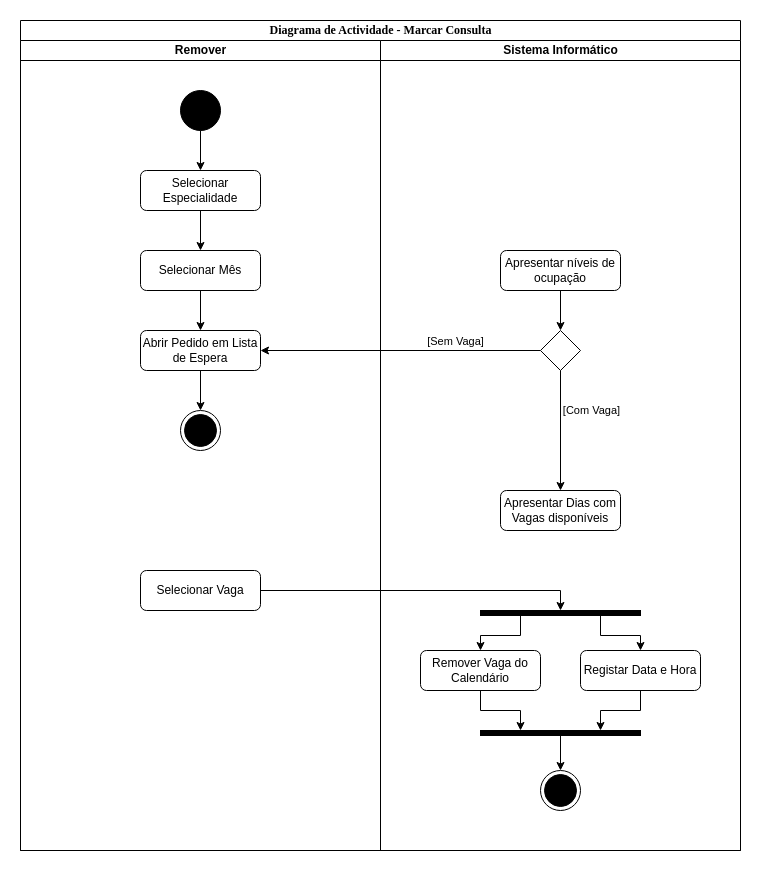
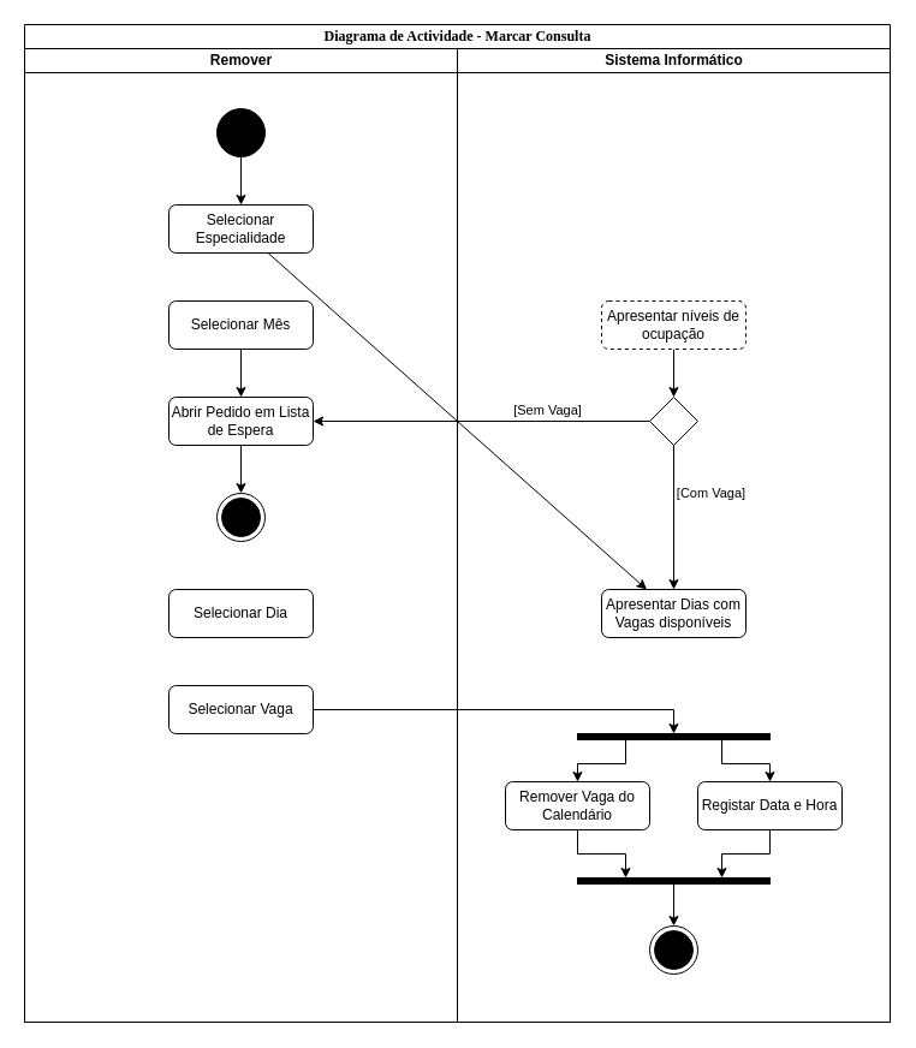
  <mxCell id="0" />
  <mxCell id="1" parent="0" />
  <mxCell id="2" value="Diagrama de Actividade - Marcar Consulta" style="swimlane;html=1;childLayout=stackLayout;startSize=20;rounded=0;shadow=0;comic=0;labelBackgroundColor=none;strokeWidth=1;fontFamily=Verdana;fontSize=12;align=center;" parent="1" vertex="1"><mxGeometry x="20" y="20" width="720" height="830" as="geometry" /></mxCell>
  <mxCell id="3" style="rounded=0;orthogonalLoop=1;jettySize=auto;html=1;entryX=1;entryY=0.5;entryDx=0;entryDy=0;exitX=0;exitY=0.5;exitDx=0;exitDy=0;" parent="2" source="24" target="15" edge="1"><mxGeometry relative="1" as="geometry"><mxPoint x="380" y="450" as="sourcePoint" /><mxPoint x="308" y="590" as="targetPoint" /></mxGeometry></mxCell>
  <mxCell id="4" value="[Sem Vaga]" style="edgeLabel;html=1;align=center;verticalAlign=middle;resizable=0;points=[];" parent="3" vertex="1" connectable="0"><mxGeometry x="-0.555" y="5" relative="1" as="geometry"><mxPoint x="-24" y="-15" as="offset" /></mxGeometry></mxCell>
  <mxCell id="5" style="edgeStyle=none;rounded=0;orthogonalLoop=1;jettySize=auto;html=1;" parent="2" source="12" target="15" edge="1"><mxGeometry relative="1" as="geometry" /></mxCell>
  <mxCell id="6" style="edgeStyle=orthogonalEdgeStyle;rounded=0;orthogonalLoop=1;jettySize=auto;html=1;entryX=0.5;entryY=0;entryDx=0;entryDy=0;" parent="2" source="17" target="32" edge="1"><mxGeometry relative="1" as="geometry" /></mxCell>
  <mxCell id="7" value="Remover" style="swimlane;html=1;startSize=20;" parent="2" vertex="1"><mxGeometry y="20" width="360" height="810" as="geometry" /></mxCell>
  <mxCell id="8" value="" style="ellipse;whiteSpace=wrap;html=1;rounded=0;shadow=0;comic=0;labelBackgroundColor=none;strokeWidth=1;fillColor=#000000;fontFamily=Verdana;fontSize=12;align=center;" parent="7" vertex="1"><mxGeometry x="160" y="50" width="40" height="40" as="geometry" /></mxCell>
  <mxCell id="9" style="edgeStyle=orthogonalEdgeStyle;rounded=0;orthogonalLoop=1;jettySize=auto;html=1;entryX=0.5;entryY=0;entryDx=0;entryDy=0;exitX=0.5;exitY=1;exitDx=0;exitDy=0;" parent="7" source="8" target="11" edge="1"><mxGeometry relative="1" as="geometry"><mxPoint x="180" y="170" as="sourcePoint" /></mxGeometry></mxCell>
- <mxCell id="10" style="edgeStyle=none;rounded=0;orthogonalLoop=1;jettySize=auto;html=1;entryX=0.5;entryY=0;entryDx=0;entryDy=0;" parent="7" source="11" target="12" edge="1"><mxGeometry relative="1" as="geometry" /></mxCell>
+ <mxCell id="10" style="edgeStyle=none;rounded=0;orthogonalLoop=1;jettySize=auto;html=1;" parent="7" source="11" target="27" edge="1"><mxGeometry relative="1" as="geometry" /></mxCell>
  <mxCell id="11" value="Selecionar Especialidade" style="rounded=1;whiteSpace=wrap;html=1;" parent="7" vertex="1"><mxGeometry x="120" y="130" width="120" height="40" as="geometry" /></mxCell>
  <mxCell id="12" value="Selecionar Mês" style="rounded=1;whiteSpace=wrap;html=1;" parent="7" vertex="1"><mxGeometry x="120" y="210" width="120" height="40" as="geometry" /></mxCell>
+ <mxCell id="13" value="Selecionar Dia" style="rounded=1;whiteSpace=wrap;html=1;" parent="7" vertex="1"><mxGeometry x="120" y="450" width="120" height="40" as="geometry" /></mxCell>
  <mxCell id="14" style="edgeStyle=orthogonalEdgeStyle;rounded=0;orthogonalLoop=1;jettySize=auto;html=1;entryX=0.5;entryY=0;entryDx=0;entryDy=0;" parent="7" source="15" target="16" edge="1"><mxGeometry relative="1" as="geometry" /></mxCell>
  <mxCell id="15" value="Abrir Pedido em Lista de Espera" style="rounded=1;whiteSpace=wrap;html=1;" parent="7" vertex="1"><mxGeometry x="120" y="290" width="120" height="40" as="geometry" /></mxCell>
  <mxCell id="16" value="" style="ellipse;html=1;shape=endState;fillColor=#000000;" parent="7" vertex="1"><mxGeometry x="160" y="370" width="40" height="40" as="geometry" /></mxCell>
  <mxCell id="17" value="Selecionar Vaga" style="rounded=1;whiteSpace=wrap;html=1;" parent="7" vertex="1"><mxGeometry x="120" y="530" width="120" height="40" as="geometry" /></mxCell>
  <mxCell id="18" value="Sistema Informático" style="swimlane;html=1;startSize=20;" parent="2" vertex="1"><mxGeometry x="360" y="20" width="360" height="810" as="geometry" /></mxCell>
  <mxCell id="19" style="edgeStyle=orthogonalEdgeStyle;rounded=0;orthogonalLoop=1;jettySize=auto;html=1;exitX=0.25;exitY=1;exitDx=0;exitDy=0;" parent="18" source="32" target="23" edge="1"><mxGeometry relative="1" as="geometry" /></mxCell>
  <mxCell id="20" style="edgeStyle=orthogonalEdgeStyle;rounded=0;orthogonalLoop=1;jettySize=auto;html=1;exitX=0.5;exitY=1;exitDx=0;exitDy=0;entryX=0.75;entryY=0;entryDx=0;entryDy=0;" parent="18" source="21" target="34" edge="1"><mxGeometry relative="1" as="geometry" /></mxCell>
  <mxCell id="21" value="Registar Data e Hora" style="rounded=1;whiteSpace=wrap;html=1;" parent="18" vertex="1"><mxGeometry x="200" y="610" width="120" height="40" as="geometry" /></mxCell>
  <mxCell id="22" style="edgeStyle=orthogonalEdgeStyle;rounded=0;orthogonalLoop=1;jettySize=auto;html=1;exitX=0.5;exitY=1;exitDx=0;exitDy=0;entryX=0.25;entryY=0;entryDx=0;entryDy=0;" parent="18" source="23" target="34" edge="1"><mxGeometry relative="1" as="geometry" /></mxCell>
  <mxCell id="23" value="Remover Vaga do Calendário" style="rounded=1;whiteSpace=wrap;html=1;" parent="18" vertex="1"><mxGeometry x="40" y="610" width="120" height="40" as="geometry" /></mxCell>
  <mxCell id="24" value="" style="rhombus;whiteSpace=wrap;html=1;" parent="18" vertex="1"><mxGeometry x="160" y="290" width="40" height="40" as="geometry" /></mxCell>
  <mxCell id="25" style="edgeStyle=orthogonalEdgeStyle;rounded=0;orthogonalLoop=1;jettySize=auto;html=1;entryX=0.5;entryY=0;entryDx=0;entryDy=0;" parent="18" source="26" target="24" edge="1"><mxGeometry relative="1" as="geometry" /></mxCell>
- <mxCell id="26" value="Apresentar níveis de ocupação" style="rounded=1;whiteSpace=wrap;html=1;" parent="18" vertex="1"><mxGeometry x="120" y="210" width="120" height="40" as="geometry" /></mxCell>
+ <mxCell id="26" value="Apresentar níveis de ocupação" style="rounded=1;whiteSpace=wrap;html=1;dashed=1;" parent="18" vertex="1"><mxGeometry x="120" y="210" width="120" height="40" as="geometry" /></mxCell>
  <mxCell id="27" value="Apresentar Dias com Vagas disponíveis" style="rounded=1;whiteSpace=wrap;html=1;" parent="18" vertex="1"><mxGeometry x="120" y="450" width="120" height="40" as="geometry" /></mxCell>
  <mxCell id="28" style="rounded=0;orthogonalLoop=1;jettySize=auto;html=1;exitX=0.5;exitY=1;exitDx=0;exitDy=0;edgeStyle=orthogonalEdgeStyle;entryX=0.5;entryY=0;entryDx=0;entryDy=0;" parent="18" source="24" target="27" edge="1"><mxGeometry relative="1" as="geometry"><mxPoint x="180" y="430" as="targetPoint" /><mxPoint x="205.5" y="460" as="sourcePoint" /><Array as="points" /></mxGeometry></mxCell>
  <mxCell id="29" value="[Com Vaga]" style="edgeLabel;html=1;align=center;verticalAlign=middle;resizable=0;points=[];" parent="28" vertex="1" connectable="0"><mxGeometry x="-0.555" y="-2" relative="1" as="geometry"><mxPoint x="32" y="12" as="offset" /></mxGeometry></mxCell>
  <mxCell id="30" value="" style="ellipse;html=1;shape=endState;fillColor=#000000;" parent="18" vertex="1"><mxGeometry x="160" y="730" width="40" height="40" as="geometry" /></mxCell>
  <mxCell id="31" style="edgeStyle=orthogonalEdgeStyle;rounded=0;orthogonalLoop=1;jettySize=auto;html=1;exitX=0.75;exitY=1;exitDx=0;exitDy=0;" parent="18" source="32" target="21" edge="1"><mxGeometry relative="1" as="geometry"><mxPoint x="330" y="560" as="sourcePoint" /></mxGeometry></mxCell>
  <mxCell id="32" value="" style="rounded=0;whiteSpace=wrap;html=1;strokeColor=#000000;fillColor=#000000;" parent="18" vertex="1"><mxGeometry x="100" y="570" width="160" height="5" as="geometry" /></mxCell>
  <mxCell id="33" style="edgeStyle=orthogonalEdgeStyle;rounded=0;orthogonalLoop=1;jettySize=auto;html=1;exitX=0.5;exitY=1;exitDx=0;exitDy=0;entryX=0.5;entryY=0;entryDx=0;entryDy=0;" parent="18" source="34" target="30" edge="1"><mxGeometry relative="1" as="geometry" /></mxCell>
  <mxCell id="34" value="" style="rounded=0;whiteSpace=wrap;html=1;strokeColor=#000000;fillColor=#000000;" parent="18" vertex="1"><mxGeometry x="100" y="690" width="160" height="5" as="geometry" /></mxCell>
